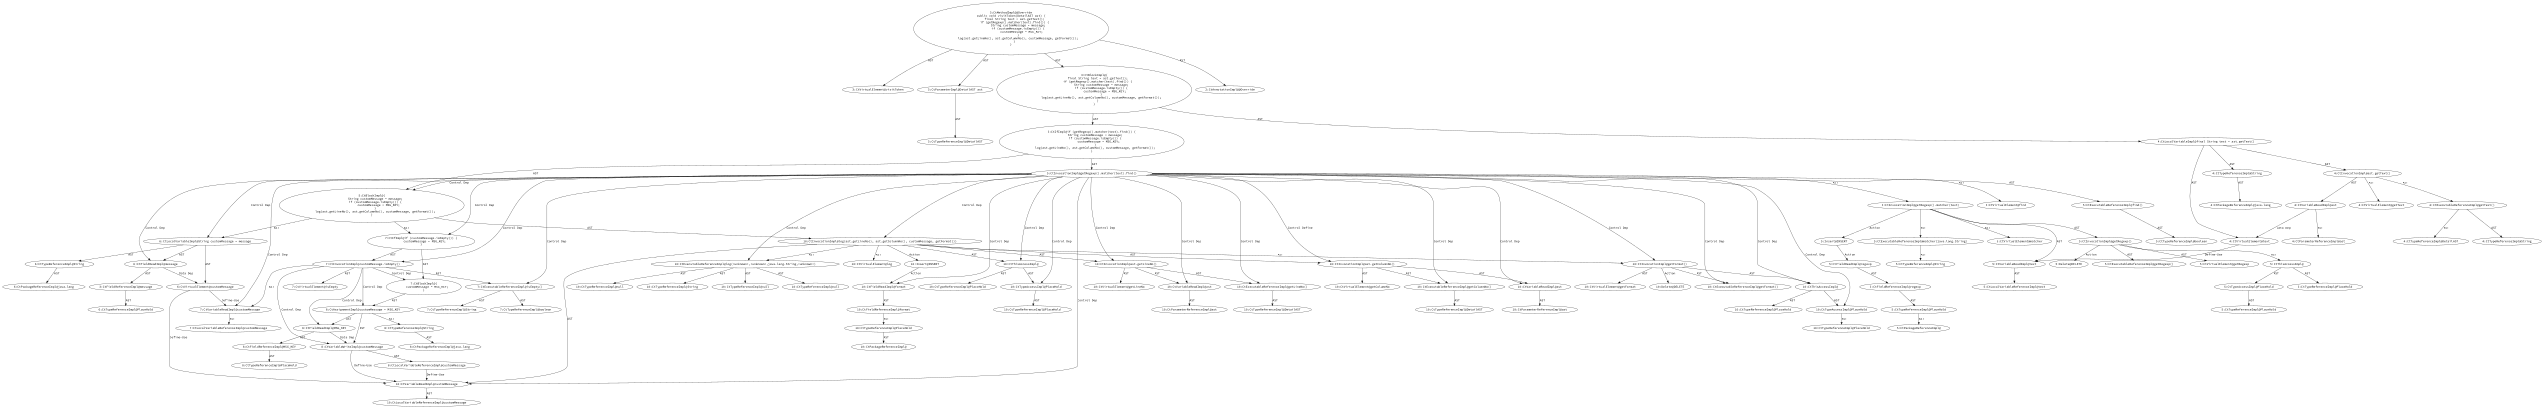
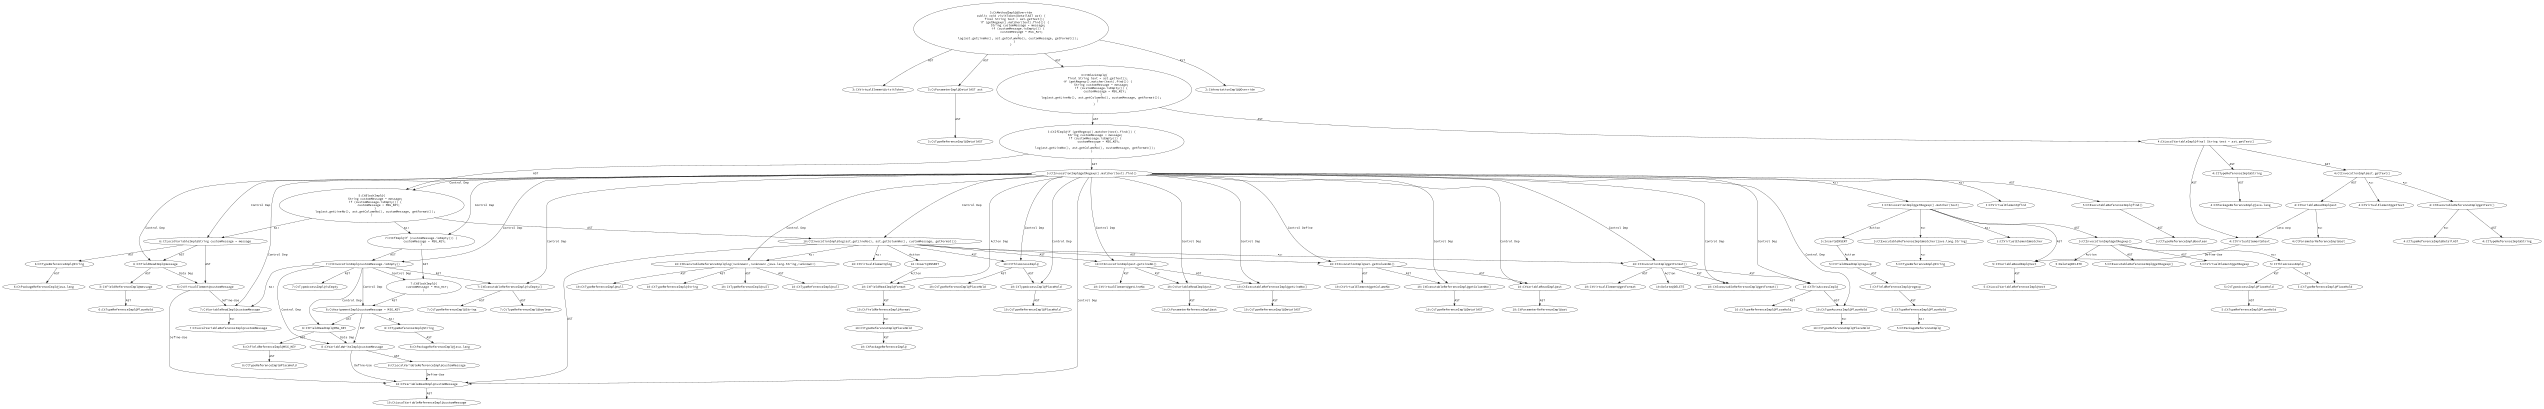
  digraph {
    fontname="Source Code Pro"
    node [fontname="Source Code Pro" shape=ellipse]
    edge [fontname="Source Code Pro"]
    n1 [label="3:CtVirtualElement@visitToken"]
    n2 [label="3:CtParameterImpl@DetailAST ast"]
    n3 [label="3:CtTypeReferenceImpl@DetailAST"]
    n4 [label="4:CtTypeReferenceImpl@String"]
    n5 [label="4:CtPackageReferenceImpl@java.lang"]
    n6 [label="4:CtExecutableReferenceImpl@getText()"]
    n7 [label="4:CtTypeReferenceImpl@DetailAST"]
    n8 [label="4:CtTypeReferenceImpl@String"]
    n9 [label="4:CtVirtualElement@getText"]
    n10 [label="4:CtVariableReadImpl@ast"]
    n11 [label="4:CtParameterReferenceImpl@ast"]
    n12 [label="4:CtVirtualElement@text"]
    n13 [label="5:CtVariableReadImpl@text"]
    n14 [label="4:CtInvocationImpl@ast.getText()"]
    n15 [label="5:CtLocalVariableReferenceImpl@text"]
    n16 [label="4:CtLocalVariableImpl@final String text = ast.getText()"]
    n17 [label="5:CtExecutableReferenceImpl@find()"]
    n18 [label="5:CtTypeReferenceImpl@boolean"]
    n19 [label="5:CtVirtualElement@find"]
    n20 [label="5:CtExecutableReferenceImpl@matcher(java.lang.String)"]
    n21 [label="5:CtTypeReferenceImpl@String"]
    n22 [label="5:CtVirtualElement@matcher"]
    n23 [label="5:CtExecutableReferenceImpl@getRegexp()"]
    n24 [label="5:CtVirtualElement@getRegexp"]
    n25 [label="5:CtTypeAccessImpl@PlaceHold"]
    n26 [label="5:CtTypeReferenceImpl@PlaceHold"]
    n27 [label="5:CtThisAccessImpl@"]
    n28 [label="5:CtTypeReferenceImpl@PlaceHold"]
    n29 [label="5:CtInvocationImpl@getRegexp()"]
    n30 [label="5:Delete@DELETE"]
    n31 [label="5:CtInvocationImpl@getRegexp().matcher(text)"]
    n32 [label="5:Insert@INSERT"]
    n33 [label="5:CtFieldReadImpl@regexp"]
    n34 [label="5:CtInvocationImpl@getRegexp().matcher(text).find()"]
    n35 [label="6:CtFieldReadImpl@message"]
    n36 [label="6:CtLocalVariableImpl@String customMessage = message"]
    n37 [label="7:CtExecutableReferenceImpl@isEmpty()"]
    n38 [label="7:CtVariableReadImpl@customMessage"]
    n39 [label="7:CtInvocationImpl@customMessage.isEmpty()"]
    n40 [label="7:CtIfImpl@if (customMessage.isEmpty()) \{\n    customMessage = MSG_KEY;\n\}"]
    n41 [label="10:CtExecutableReferenceImpl@log(<unknown>,<unknown>,java.lang.String,<unknown>)"]
    n42 [label="10:CtTypeAccessImpl@PlaceHold"]
    n43 [label="10:CtThisAccessImpl@"]
    n44 [label="10:CtExecutableReferenceImpl@getLineNo()"]
    n45 [label="10:CtVariableReadImpl@ast"]
    n46 [label="10:CtInvocationImpl@ast.getLineNo()"]
    n47 [label="10:CtExecutableReferenceImpl@getColumnNo()"]
    n48 [label="10:CtVariableReadImpl@ast"]
    n49 [label="10:CtInvocationImpl@ast.getColumnNo()"]
    n50 [label="10:CtVariableReadImpl@customMessage"]
    n51 [label="10:CtExecutableReferenceImpl@getFormat()"]
    n52 [label="10:CtTypeAccessImpl@PlaceHold"]
    n53 [label="10:CtThisAccessImpl@"]
    n54 [label="10:CtInvocationImpl@getFormat()"]
    n55 [label="10:CtInvocationImpl@log(ast.getLineNo(), ast.getColumnNo(), customMessage, getFormat())"]
    n56 [label="5:CtBlockImpl@\{\n    String customMessage = message;\n    if (customMessage.isEmpty()) \{\n        customMessage = MSG_KEY;\n    \}\n    log(ast.getLineNo(), ast.getColumnNo(), customMessage, getFormat());\n\}"]
    n57 [label="10:CtFieldReadImpl@format"]
    n58 [label="3:CtFieldReferenceImpl@message"]
    n59 [label="6:CtVirtualElement@customMessage"]
    n60 [label="6:CtTypeReferenceImpl@String"]
    n61 [label="7:CtTypeReferenceImpl@String"]
    n62 [label="7:CtTypeReferenceImpl@boolean"]
    n63 [label="7:CtLocalVariableReferenceImpl@customMessage"]
-   n64 [label="7:CtVirtualElement@isEmpty"]
+   n64 [label="7:CtTypeAccessImpl@isEmpty"]
    n65 [label="8:CtVariableWriteImpl@customMessage"]
    n66 [label="8:CtFieldReadImpl@MSG_KEY"]
    n67 [label="8:CtAssignmentImpl@customMessage = MSG_KEY"]
    n68 [label="7:CtBlockImpl@\{\n    customMessage = MSG_KEY;\n\}"]
    n69 [label="10:CtTypeReferenceImpl@null"]
    n70 [label="10:CtTypeReferenceImpl@null"]
    n71 [label="10:CtTypeReferenceImpl@String"]
    n72 [label="10:CtTypeReferenceImpl@null"]
    n73 [label="10:CtTypeReferenceImpl@PlaceHold"]
    n74 [label="10:CtTypeReferenceImpl@PlaceHold"]
    n75 [label="10:CtTypeReferenceImpl@DetailAST"]
    n76 [label="10:CtParameterReferenceImpl@ast"]
    n77 [label="10:CtVirtualElement@getLineNo"]
    n78 [label="10:CtTypeReferenceImpl@DetailAST"]
    n79 [label="10:CtParameterReferenceImpl@ast"]
    n80 [label="10:CtVirtualElement@getColumnNo"]
    n81 [label="10:CtLocalVariableReferenceImpl@customMessage"]
    n82 [label="10:CtTypeReferenceImpl@PlaceHold"]
    n83 [label="10:CtTypeReferenceImpl@PlaceHold"]
    n84 [label="10:CtVirtualElement@getFormat"]
    n85 [label="10:Delete@DELETE"]
    n86 [label="10:CtVirtualElement@log"]
    n87 [label="10:Insert@INSERT"]
    n88 [label="10:CtFieldReferenceImpl@format"]
    n89 [label="6:CtPackageReferenceImpl@java.lang"]
    n90 [label="6:CtTypeReferenceImpl@PlaceHold"]
    n91 [label="8:CtLocalVariableReferenceImpl@customMessage"]
    n92 [label="8:CtFieldReferenceImpl@MSG_KEY"]
    n93 [label="8:CtTypeReferenceImpl@String"]
    n94 [label="8:CtTypeReferenceImpl@PlaceHold"]
    n95 [label="8:CtPackageReferenceImpl@java.lang"]
    n96 [label="5:CtIfImpl@if (getRegexp().matcher(text).find()) \{\n    String customMessage = message;\n    if (customMessage.isEmpty()) \{\n        customMessage = MSG_KEY;\n    \}\n    log(ast.getLineNo(), ast.getColumnNo(), customMessage, getFormat());\n\}"]
    n97 [label="3:CtBlockImpl@\{\n    final String text = ast.getText();\n    if (getRegexp().matcher(text).find()) \{\n        String customMessage = message;\n        if (customMessage.isEmpty()) \{\n            customMessage = MSG_KEY;\n        \}\n        log(ast.getLineNo(), ast.getColumnNo(), customMessage, getFormat());\n    \}\n\}"]
    n98 [label="3:CtMethodImpl@@Override\npublic void visitToken(DetailAST ast) \{\n    final String text = ast.getText();\n    if (getRegexp().matcher(text).find()) \{\n        String customMessage = message;\n        if (customMessage.isEmpty()) \{\n            customMessage = MSG_KEY;\n        \}\n        log(ast.getLineNo(), ast.getColumnNo(), customMessage, getFormat());\n    \}\n\}"]
    n99 [label="2:CtAnnotationImpl@@Override"]
    n100 [label="5:CtFieldReferenceImpl@regexp"]
    n101 [label="5:CtPackageReferenceImpl@"]
    n102 [label="5:CtTypeReferenceImpl@PlaceHold"]
    n103 [label="10:CtPackageReferenceImpl@"]
    n104 [label="10:CtTypeReferenceImpl@PlaceHold"]
    n2 -> n3 [label=AST]
    n4 -> n5 [label=AST]
    n6 -> n7 [label=AST]
    n6 -> n8 [label=AST]
    n10 -> n11 [label=AST]
    n10 -> n12 [label="Data Dep"]
    n12 -> n13 [label="Define-Use"]
    n13 -> n15 [label=AST]
    n14 -> n6 [label=AST]
    n14 -> n9 [label=AST]
    n14 -> n10 [label=AST]
    n16 -> n4 [label=AST]
    n16 -> n12 [label=AST]
    n16 -> n14 [label=AST]
    n17 -> n18 [label=AST]
    n20 -> n21 [label=AST]
    n25 -> n26 [label=AST]
    n27 -> n25 [label=AST]
    n27 -> n28 [label=AST]
    n29 -> n23 [label=AST]
    n29 -> n24 [label=AST]
    n29 -> n27 [label=AST]
    n29 -> n30 [label=Action]
    n31 -> n13 [label=AST]
    n31 -> n20 [label=AST]
    n31 -> n22 [label=AST]
    n31 -> n29 [label=AST]
    n31 -> n32 [label=Action]
    n32 -> n33 [label=Action]
    n33 -> n100 [label=AST]
    n34 -> n17 [label=AST]
    n34 -> n19 [label=AST]
    n34 -> n31 [label=AST]
    n34 -> n35 [label="Control Dep"]
    n34 -> n36 [label="Control Dep"]
    n34 -> n37 [label="Control Dep"]
    n34 -> n38 [label="Control Dep"]
    n34 -> n39 [label="Control Dep"]
    n34 -> n40 [label="Control Dep"]
    n34 -> n41 [label="Control Dep"]
    n34 -> n42 [label="Control Dep"]
    n34 -> n43 [label="Control Dep"]
    n34 -> n44 [label="Control Dep"]
    n34 -> n45 [label="Control Dep"]
    n34 -> n46 [label="Control Dep"]
    n34 -> n47 [label="Control Dep"]
    n34 -> n48 [label="Control Dep"]
    n34 -> n49 [label="Control Define"]
    n34 -> n50 [label="Control Dep"]
    n34 -> n51 [label="Control Dep"]
    n34 -> n52 [label="Control Dep"]
    n34 -> n53 [label="Control Dep"]
    n34 -> n54 [label="Control Dep"]
    n34 -> n55 [label="Control Dep"]
    n34 -> n56 [label="Control Dep"]
-   n34 -> n57 [label="Control Dep"]
+   n34 -> n57 [label="Action Dep"]
    n35 -> n58 [label=AST]
    n35 -> n59 [label="Data Dep"]
    n36 -> n35 [label=AST]
    n36 -> n59 [label=AST]
    n36 -> n60 [label=AST]
    n37 -> n61 [label=AST]
    n37 -> n62 [label=AST]
    n38 -> n63 [label=AST]
    n39 -> n37 [label=AST]
    n39 -> n38 [label=AST]
    n39 -> n64 [label=AST]
    n39 -> n65 [label="Control Dep"]
    n39 -> n66 [label="Control Dep"]
    n39 -> n67 [label="Control Dep"]
    n39 -> n68 [label="Control Dep"]
    n40 -> n39 [label=AST]
    n40 -> n68 [label=AST]
    n41 -> n69 [label=AST]
    n41 -> n70 [label=AST]
    n41 -> n71 [label=AST]
    n41 -> n72 [label=AST]
    n42 -> n73 [label=AST]
    n43 -> n42 [label=AST]
    n43 -> n74 [label=AST]
    n44 -> n75 [label=AST]
    n45 -> n76 [label=AST]
    n46 -> n44 [label=AST]
    n46 -> n45 [label=AST]
    n46 -> n77 [label=AST]
    n47 -> n78 [label=AST]
    n48 -> n79 [label=AST]
    n49 -> n47 [label=AST]
    n49 -> n48 [label=AST]
    n49 -> n80 [label=AST]
    n50 -> n81 [label=AST]
    n52 -> n82 [label=AST]
    n53 -> n52 [label=AST]
    n53 -> n83 [label=AST]
    n54 -> n51 [label=AST]
    n54 -> n53 [label=AST]
    n54 -> n84 [label=AST]
    n54 -> n85 [label=Action]
    n55 -> n41 [label=AST]
    n55 -> n43 [label=AST]
    n55 -> n46 [label=AST]
    n55 -> n49 [label=AST]
    n55 -> n50 [label=AST]
    n55 -> n54 [label=AST]
    n55 -> n86 [label=AST]
    n55 -> n87 [label=Action]
    n56 -> n36 [label=AST]
    n56 -> n40 [label=AST]
    n56 -> n55 [label=AST]
    n57 -> n88 [label=AST]
    n58 -> n90 [label=AST]
    n59 -> n38 [label="Define-Use"]
    n59 -> n50 [label="Define-Use"]
    n60 -> n89 [label=AST]
    n65 -> n50 [label="Define-Use"]
    n65 -> n91 [label=AST]
    n66 -> n65 [label="Data Dep"]
    n66 -> n92 [label=AST]
    n67 -> n65 [label=AST]
    n67 -> n66 [label=AST]
    n67 -> n93 [label=AST]
    n68 -> n67 [label=AST]
    n87 -> n57 [label=Action]
    n88 -> n104 [label=AST]
    n91 -> n50 [label="Define-Use"]
    n92 -> n94 [label=AST]
    n93 -> n95 [label=AST]
    n96 -> n34 [label=AST]
    n96 -> n56 [label=AST]
    n97 -> n16 [label=AST]
    n97 -> n96 [label=AST]
    n98 -> n1 [label=AST]
    n98 -> n2 [label=AST]
    n98 -> n97 [label=AST]
    n98 -> n99 [label=AST]
    n100 -> n102 [label=AST]
    n102 -> n101 [label=AST]
    n104 -> n103 [label=AST]
  }
